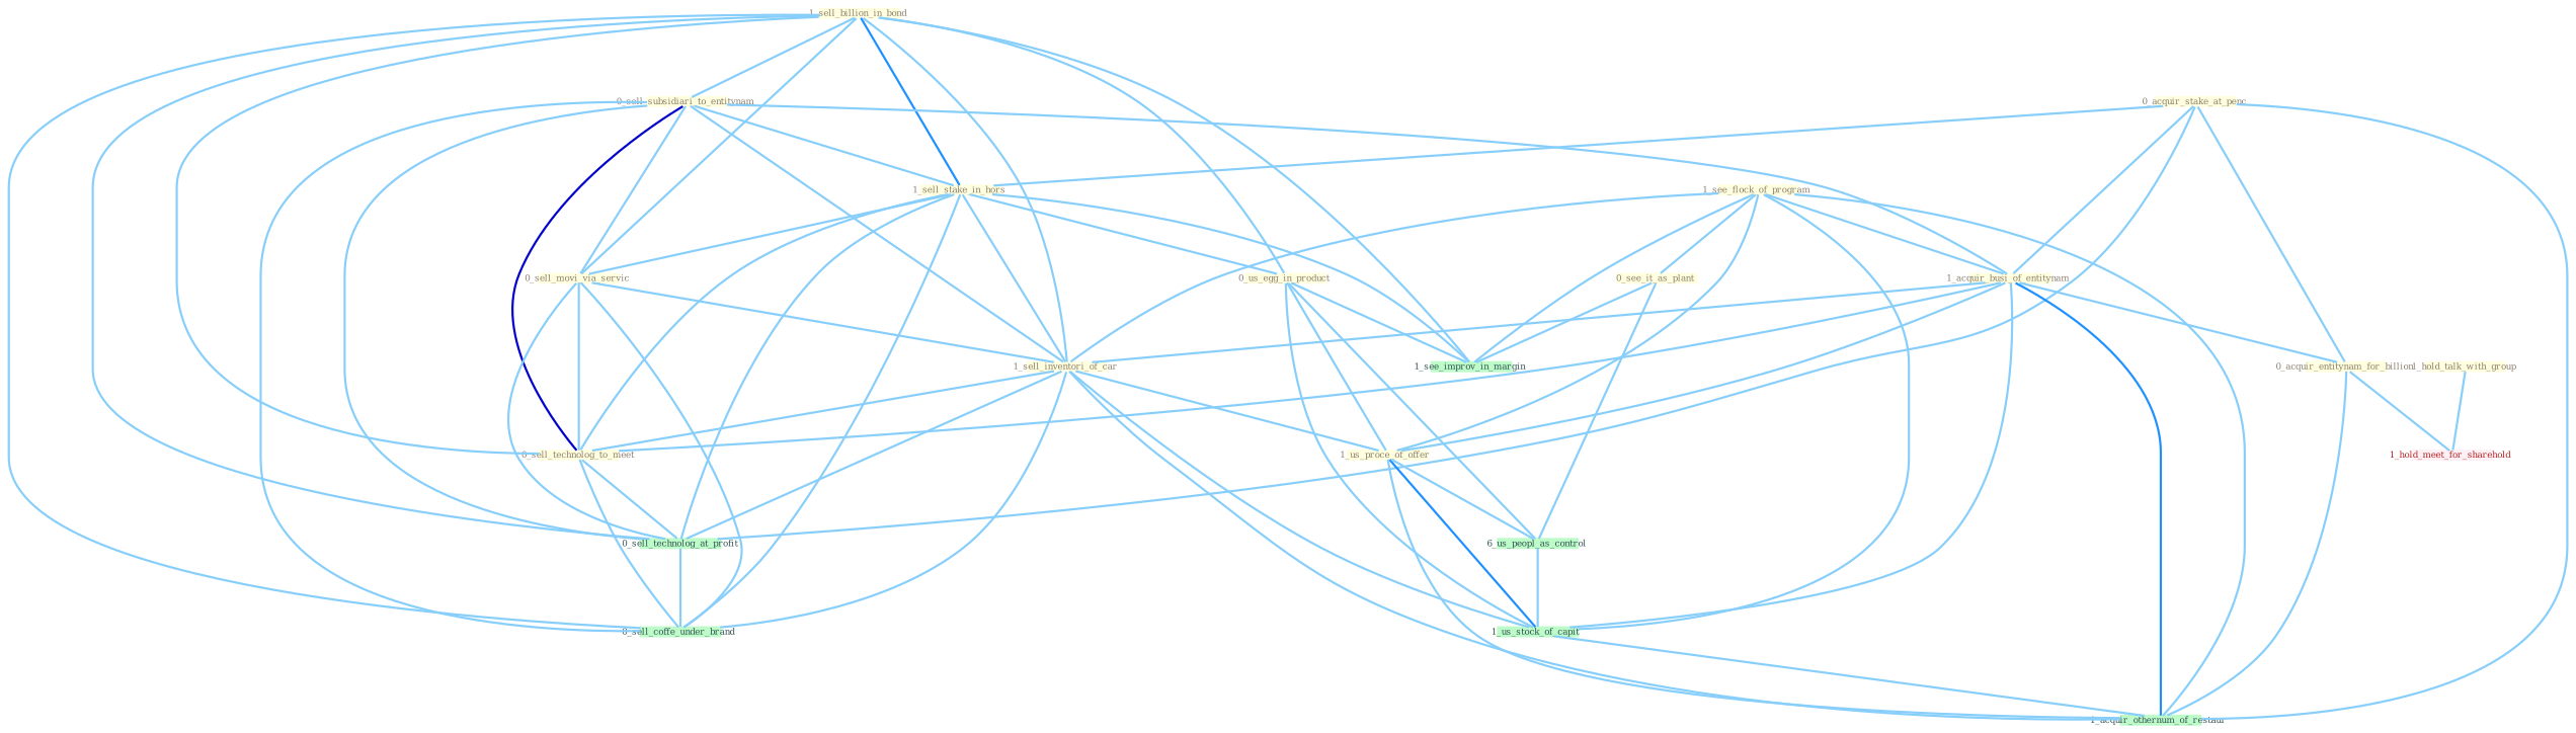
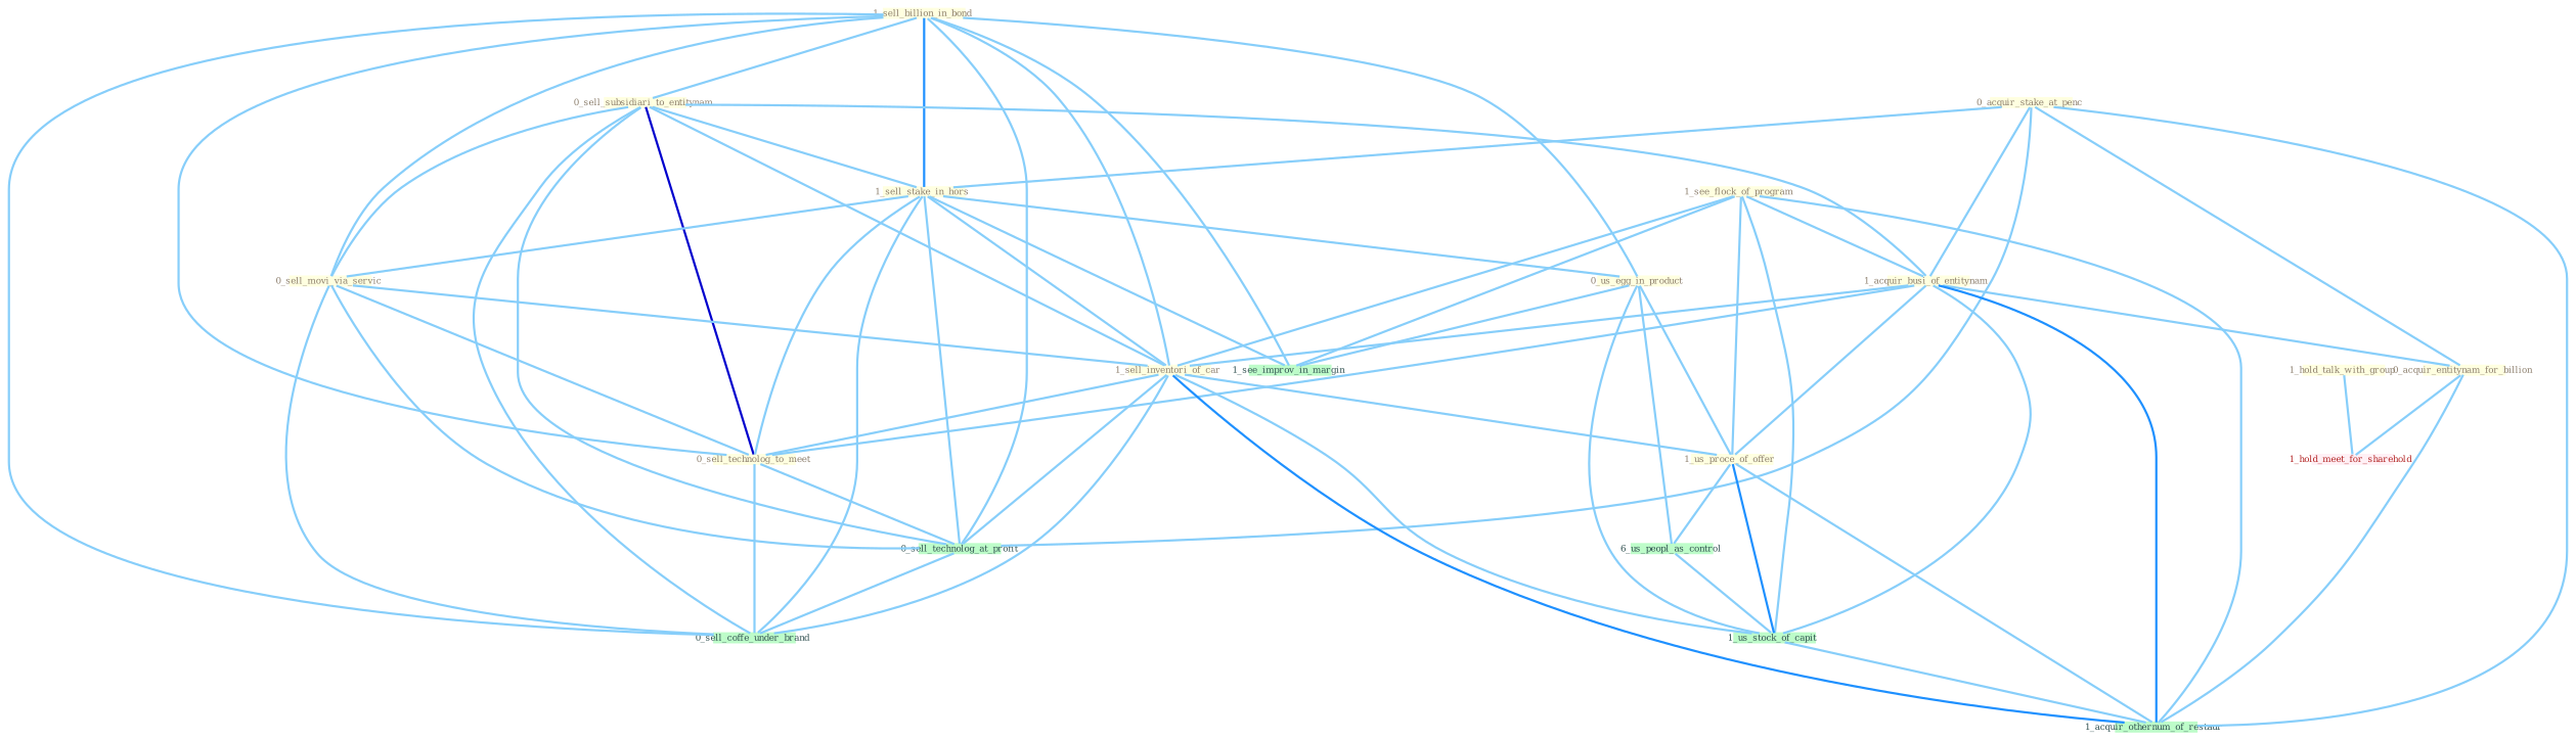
  graph {
    node [color="#ffffe0" fixedsize=true fontcolor="#8b7d6b" fontsize=4 shape=polygon style=filled]
    edge [color="#87cefa" w=1]
    "1_sell_billion_in_bond " [height=.06 width=.5]
    "1_see_flock_of_program " [height=.06 width=.5]
    "0_acquir_stake_at_penc " [height=.06 width=.5]
    "0_sell_subsidiari_to_entitynam " [height=.06 width=.5]
    "1_hold_talk_with_group " [height=.06 width=.5]
    "1_sell_stake_in_hors " [height=.06 width=.5]
    "0_sell_movi_via_servic " [height=.06 width=.5]
    "1_acquir_busi_of_entitynam " [height=.06 width=.5]
    "1_sell_inventori_of_car " [height=.06 width=.5]
    "0_us_egg_in_product " [height=.06 width=.5]
    "0_acquir_entitynam_for_billion " [height=.06 width=.5]
-   "0_see_it_as_plant " [height=.06 width=.5]
    "1_us_proce_of_offer " [height=.06 width=.5]
    n14 [height=.06 label="0_sell_technolog_to_meet" width=.5]
    "1_hold_meet_for_sharehold " [color="#fff0f5" fontcolor="#b22222" height=.06 width=.5]
    n16 [color="#BDFCC9" fontcolor="#2f4f4f" height=.06 label="0_sell_technolog_at_profit" width=.5]
    "1_see_improv_in_margin " [color="#BDFCC9" fontcolor="#2f4f4f" height=.06 width=.5]
    "0_sell_coffe_under_brand " [color="#BDFCC9" fontcolor="#2f4f4f" height=.06 width=.5]
    "1_us_stock_of_capit " [color="#BDFCC9" fontcolor="#2f4f4f" height=.06 width=.5]
    "1_acquir_othernum_of_restaur " [color="#BDFCC9" fontcolor="#2f4f4f" height=.06 width=.5]
    n21 [color="#BDFCC9" fontcolor="#2f4f4f" height=.06 label="6_us_peopl_as_control" width=.5]
    subgraph sub_1 {
      "1_sell_billion_in_bond "
      "1_see_flock_of_program "
      "0_acquir_stake_at_penc "
      "0_sell_subsidiari_to_entitynam "
      "1_hold_talk_with_group "
      "1_sell_stake_in_hors "
      "0_sell_movi_via_servic "
      "1_acquir_busi_of_entitynam "
      "1_sell_inventori_of_car "
      "0_us_egg_in_product "
      "0_acquir_entitynam_for_billion "
-     "0_see_it_as_plant "
      "1_us_proce_of_offer "
      n14
    }
    subgraph sub_2 {
      "1_hold_meet_for_sharehold "
    }
    "1_sell_billion_in_bond " -- "0_sell_subsidiari_to_entitynam "
    "1_sell_billion_in_bond " -- "1_sell_stake_in_hors " [color="#1e90ff" w=2]
    "1_sell_billion_in_bond " -- "0_sell_movi_via_servic "
    "1_sell_billion_in_bond " -- "1_sell_inventori_of_car "
    "1_sell_billion_in_bond " -- "0_us_egg_in_product "
    "1_sell_billion_in_bond " -- n14
    "1_sell_billion_in_bond " -- n16
    "1_sell_billion_in_bond " -- "1_see_improv_in_margin "
    "1_sell_billion_in_bond " -- "0_sell_coffe_under_brand "
    "1_see_flock_of_program " -- "1_acquir_busi_of_entitynam "
    "1_see_flock_of_program " -- "1_sell_inventori_of_car "
-   "1_see_flock_of_program " -- "0_see_it_as_plant "
    "1_see_flock_of_program " -- "1_us_proce_of_offer "
    "1_see_flock_of_program " -- "1_see_improv_in_margin "
    "1_see_flock_of_program " -- "1_us_stock_of_capit "
    "1_see_flock_of_program " -- "1_acquir_othernum_of_restaur "
    "0_acquir_stake_at_penc " -- "1_sell_stake_in_hors "
    "0_acquir_stake_at_penc " -- "1_acquir_busi_of_entitynam "
    "0_acquir_stake_at_penc " -- "0_acquir_entitynam_for_billion "
    "0_acquir_stake_at_penc " -- n16
    "0_acquir_stake_at_penc " -- "1_acquir_othernum_of_restaur "
    "0_sell_subsidiari_to_entitynam " -- "1_sell_stake_in_hors "
    "0_sell_subsidiari_to_entitynam " -- "0_sell_movi_via_servic "
    "0_sell_subsidiari_to_entitynam " -- "1_acquir_busi_of_entitynam "
    "0_sell_subsidiari_to_entitynam " -- "1_sell_inventori_of_car "
    "0_sell_subsidiari_to_entitynam " -- n14 [color="#0000cd" w=3]
    "0_sell_subsidiari_to_entitynam " -- n16
    "0_sell_subsidiari_to_entitynam " -- "0_sell_coffe_under_brand "
    "1_hold_talk_with_group " -- "1_hold_meet_for_sharehold "
    "1_sell_stake_in_hors " -- "0_sell_movi_via_servic "
    "1_sell_stake_in_hors " -- "1_sell_inventori_of_car "
    "1_sell_stake_in_hors " -- "0_us_egg_in_product "
    "1_sell_stake_in_hors " -- n14
    "1_sell_stake_in_hors " -- n16
    "1_sell_stake_in_hors " -- "1_see_improv_in_margin "
    "1_sell_stake_in_hors " -- "0_sell_coffe_under_brand "
    "0_sell_movi_via_servic " -- "1_sell_inventori_of_car "
    "0_sell_movi_via_servic " -- n14
    "0_sell_movi_via_servic " -- n16
    "0_sell_movi_via_servic " -- "0_sell_coffe_under_brand "
    "1_acquir_busi_of_entitynam " -- "1_sell_inventori_of_car "
    "1_acquir_busi_of_entitynam " -- "0_acquir_entitynam_for_billion "
    "1_acquir_busi_of_entitynam " -- "1_us_proce_of_offer "
    "1_acquir_busi_of_entitynam " -- n14
    "1_acquir_busi_of_entitynam " -- "1_us_stock_of_capit "
    "1_acquir_busi_of_entitynam " -- "1_acquir_othernum_of_restaur " [color="#1e90ff" w=2]
    "1_sell_inventori_of_car " -- "1_us_proce_of_offer "
    "1_sell_inventori_of_car " -- n14
    "1_sell_inventori_of_car " -- n16
    "1_sell_inventori_of_car " -- "0_sell_coffe_under_brand "
    "1_sell_inventori_of_car " -- "1_us_stock_of_capit "
-   "1_sell_inventori_of_car " -- "1_acquir_othernum_of_restaur "
+   "1_sell_inventori_of_car " -- "1_acquir_othernum_of_restaur " [color="#1e90ff"]
    "0_us_egg_in_product " -- "1_us_proce_of_offer "
    "0_us_egg_in_product " -- "1_see_improv_in_margin "
    "0_us_egg_in_product " -- "1_us_stock_of_capit "
    "0_us_egg_in_product " -- n21
    "0_acquir_entitynam_for_billion " -- "1_hold_meet_for_sharehold "
    "0_acquir_entitynam_for_billion " -- "1_acquir_othernum_of_restaur "
-   "0_see_it_as_plant " -- "1_see_improv_in_margin "
-   "0_see_it_as_plant " -- n21
    "1_us_proce_of_offer " -- "1_us_stock_of_capit " [color="#1e90ff" w=2]
    "1_us_proce_of_offer " -- "1_acquir_othernum_of_restaur "
    "1_us_proce_of_offer " -- n21
    n14 -- n16
    n14 -- "0_sell_coffe_under_brand "
    n16 -- "0_sell_coffe_under_brand "
    "1_us_stock_of_capit " -- "1_acquir_othernum_of_restaur "
    n21 -- "1_us_stock_of_capit "
  }
